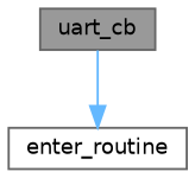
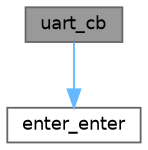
  digraph {
    rankdir=TB
    node [fontname=Helvetica fontsize=10 shape=box style=filled]
    n1 [color=gray40 fillcolor=grey60 fontcolor=black height=0.2 label=uart_cb width=0.4]
-   n2 [color=grey40 fillcolor=white height=0.2 label=enter_routine width=0.4]
+   n2 [color=grey40 fillcolor=white height=0.2 label=enter_enter width=0.4]
    n1 -> n2 [color=steelblue1 fontname=Helvetica fontsize=10 labelfontname=Helvetica labelfontsize=10 style=solid]
  }
